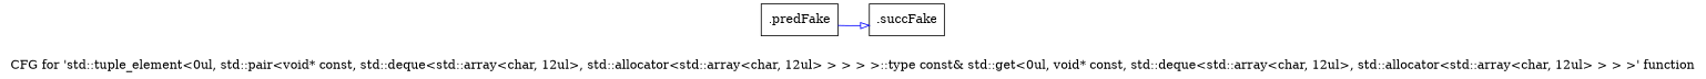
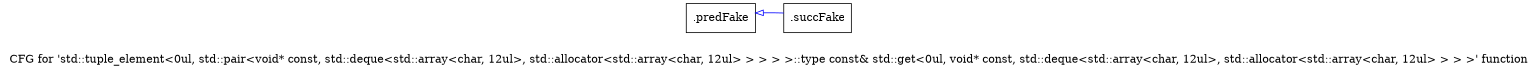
  digraph {
    label="CFG for 'std::tuple_element\<0ul, std::pair\<void* const, std::deque\<std::array\<char, 12ul\>, std::allocator\<std::array\<char, 12ul\> \> \> \> \>::type const& std::get\<0ul, void* const, std::deque\<std::array\<char, 12ul\>, std::allocator\<std::array\<char, 12ul\> \> \> \>' function"
    rankdir=LR
    node [shape=record style=filled fillcolor=white]
    n1 [label="{.predFake}"]
    n2 [filename="/media/miguel/NewVolume/Linux/Xilinx/Vitis_HLS/2020.2/tps/lnx64/gcc-6.2.0/lib/gcc/x86_64-pc-linux-gnu/6.2.0/../../../../include/c++/6.2.0/utility" label="{.succFake}" linenumber=213]
-   n1 -> n2 [execusionnum=2 filename="/media/miguel/NewVolume/Linux/Xilinx/Vitis_HLS/2020.2/tps/lnx64/gcc-6.2.0/lib/gcc/x86_64-pc-linux-gnu/6.2.0/../../../../include/c++/6.2.0/utility" color=blue arrowhead=onormal]
+   n2 -> n1 [execusionnum=2 filename="/media/miguel/NewVolume/Linux/Xilinx/Vitis_HLS/2020.2/tps/lnx64/gcc-6.2.0/lib/gcc/x86_64-pc-linux-gnu/6.2.0/../../../../include/c++/6.2.0/utility" color=blue arrowhead=onormal]
  }
